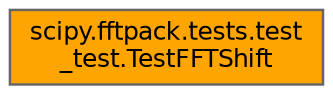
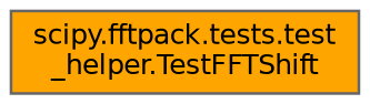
  digraph {
    rankdir=LR
-   n1 [color=grey40 fillcolor=orange fontname=Helvetica fontsize=10 height=0.2 label="scipy.fftpack.tests.test\l_test.TestFFTShift" shape=box style=filled width=0.4]
+   n1 [color=grey40 fillcolor=orange fontname=Helvetica fontsize=10 height=0.2 label="scipy.fftpack.tests.test\l_helper.TestFFTShift" shape=box style=filled width=0.4]
  }
